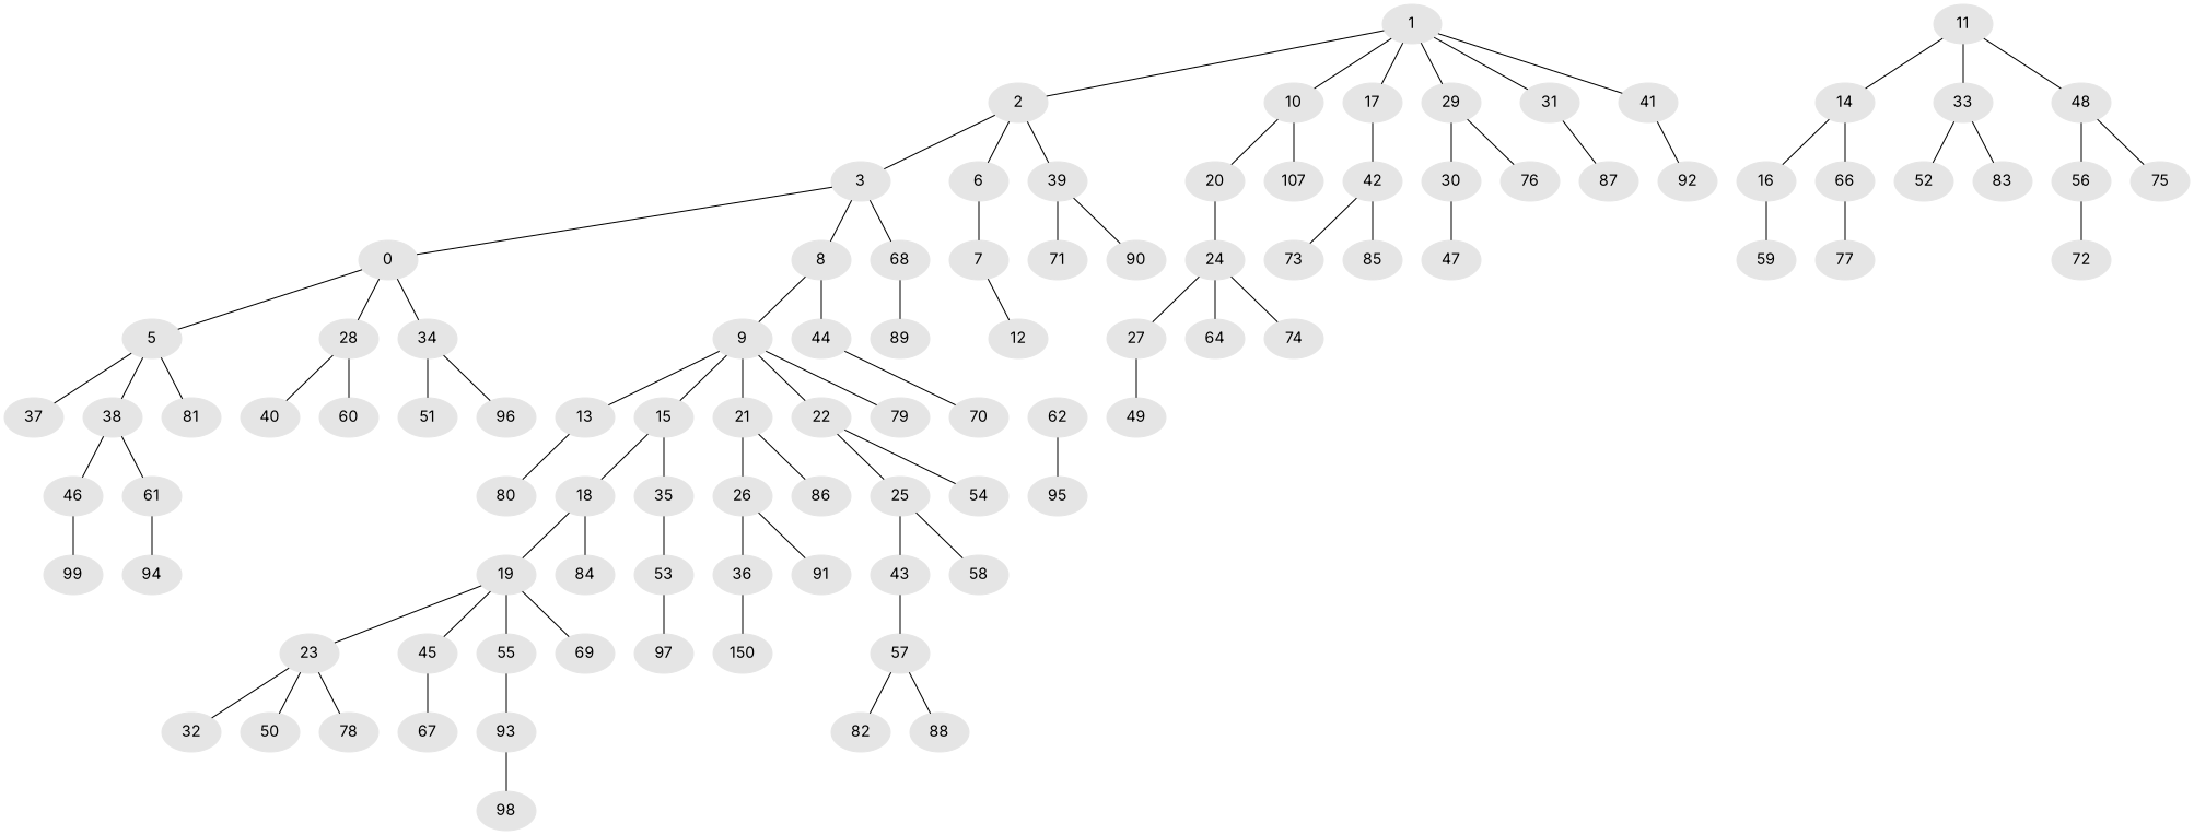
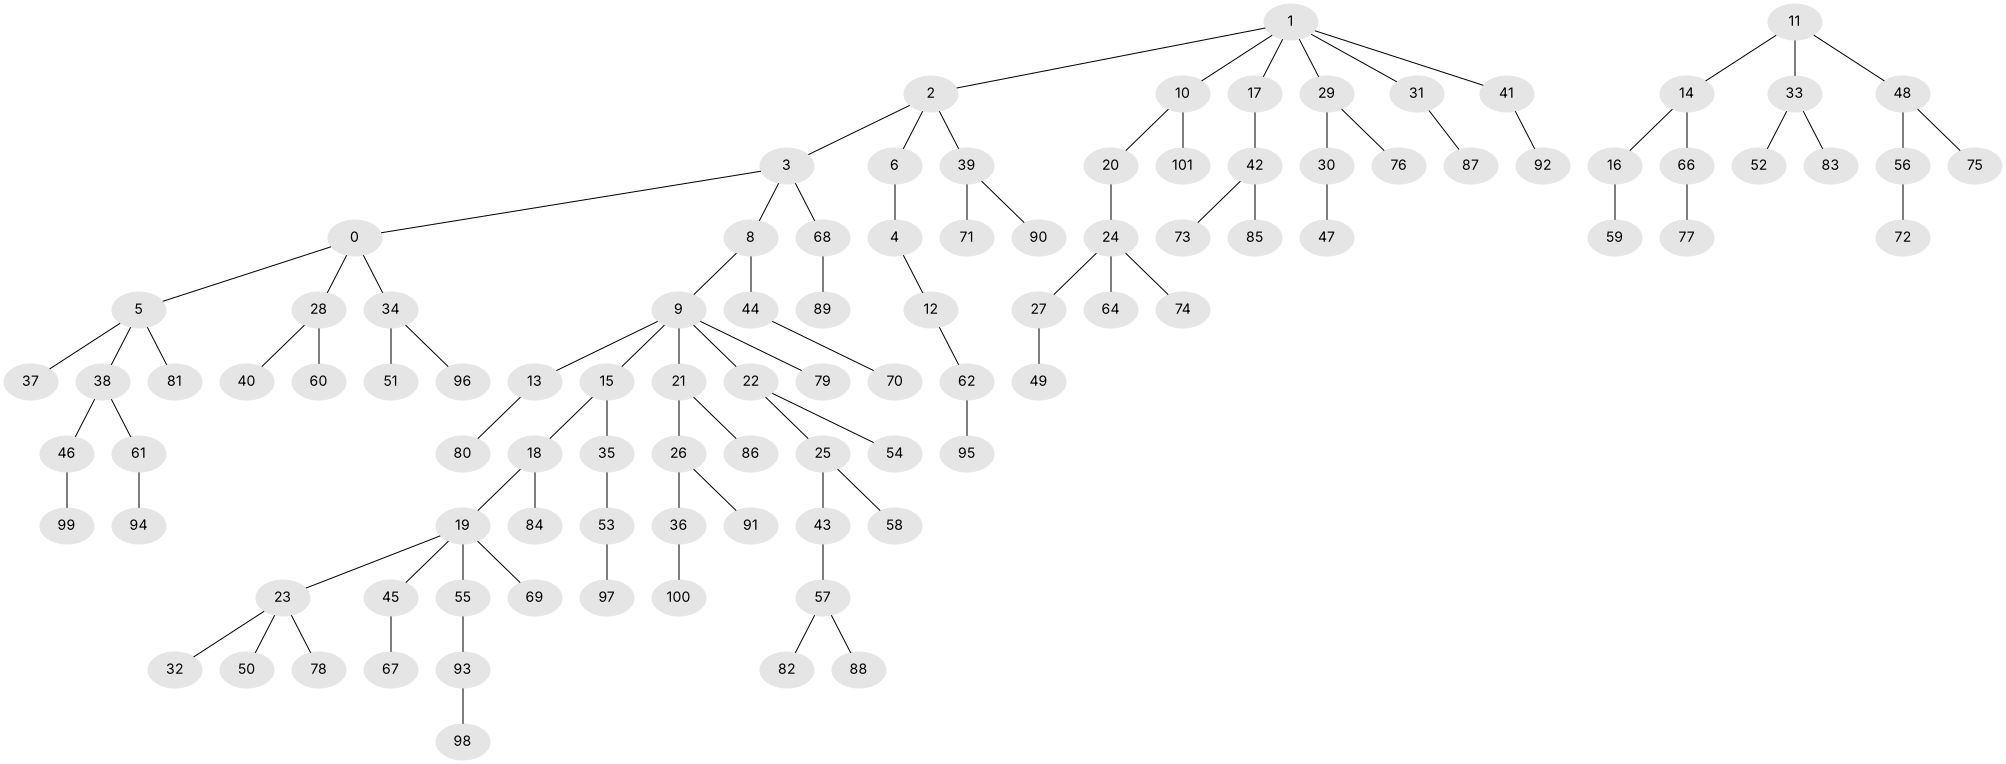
  graph {
    fontname=Inter
    node [color=gray90 fontname=Inter style=filled]
    edge [fontname=Inter]
    1
    2
    10
    17
    29
    31
    41
    3
    6
    39
    20
-   101 [label=107]
+   101
    42
    30
    76
    87
    92
    n18 [label=0]
    8
    68
-   7
+   7 [label=4]
    71
    90
    5
    28
    34
    9
    44
    89
    37
    38
    81
    40
    60
    51
    96
    46
    61
    12
    11
    14
    33
    48
    62
    13
    15
    21
    22
    79
    70
    80
    18
    35
    26
    86
    25
    54
    24
    16
    66
    52
    83
    56
    75
    95
    59
    77
    19
    84
    53
    73
    85
    23
    45
    55
    69
    32
    50
    78
    67
    93
    27
    64
    74
    36
    91
    43
    58
    49
    57
-   100 [label=150]
+   100
    47
    97
    99
    94
    82
    88
    72
    98
    1 -- 2
    1 -- 10
    1 -- 17
    1 -- 29
    1 -- 31
    1 -- 41
    2 -- 3
    2 -- 6
    2 -- 39
    10 -- 20
    10 -- 101
    17 -- 42
    29 -- 30
    29 -- 76
    31 -- 87
    41 -- 92
    3 -- n18
    3 -- 8
    3 -- 68
    6 -- 7
    39 -- 71
    39 -- 90
    20 -- 24
    42 -- 73
    42 -- 85
    30 -- 47
    n18 -- 5
    n18 -- 28
    n18 -- 34
    8 -- 9
    8 -- 44
    68 -- 89
    7 -- 12
    5 -- 37
    5 -- 38
    5 -- 81
    28 -- 40
    28 -- 60
    34 -- 51
    34 -- 96
    9 -- 13
    9 -- 15
    9 -- 21
    9 -- 22
    9 -- 79
    44 -- 70
    38 -- 46
    38 -- 61
    46 -- 99
    61 -- 94
+   12 -- 62
    11 -- 14
    11 -- 33
    11 -- 48
    14 -- 16
    14 -- 66
    33 -- 52
    33 -- 83
    48 -- 56
    48 -- 75
    62 -- 95
    13 -- 80
    15 -- 18
    15 -- 35
    21 -- 26
    21 -- 86
    22 -- 25
    22 -- 54
    18 -- 19
    18 -- 84
    35 -- 53
    26 -- 36
    26 -- 91
    25 -- 43
    25 -- 58
    24 -- 27
    24 -- 64
    24 -- 74
    16 -- 59
    66 -- 77
    56 -- 72
    19 -- 23
    19 -- 45
    19 -- 55
    19 -- 69
    53 -- 97
    23 -- 32
    23 -- 50
    23 -- 78
    45 -- 67
    55 -- 93
    93 -- 98
    27 -- 49
    36 -- 100
    43 -- 57
    57 -- 82
    57 -- 88
  }
